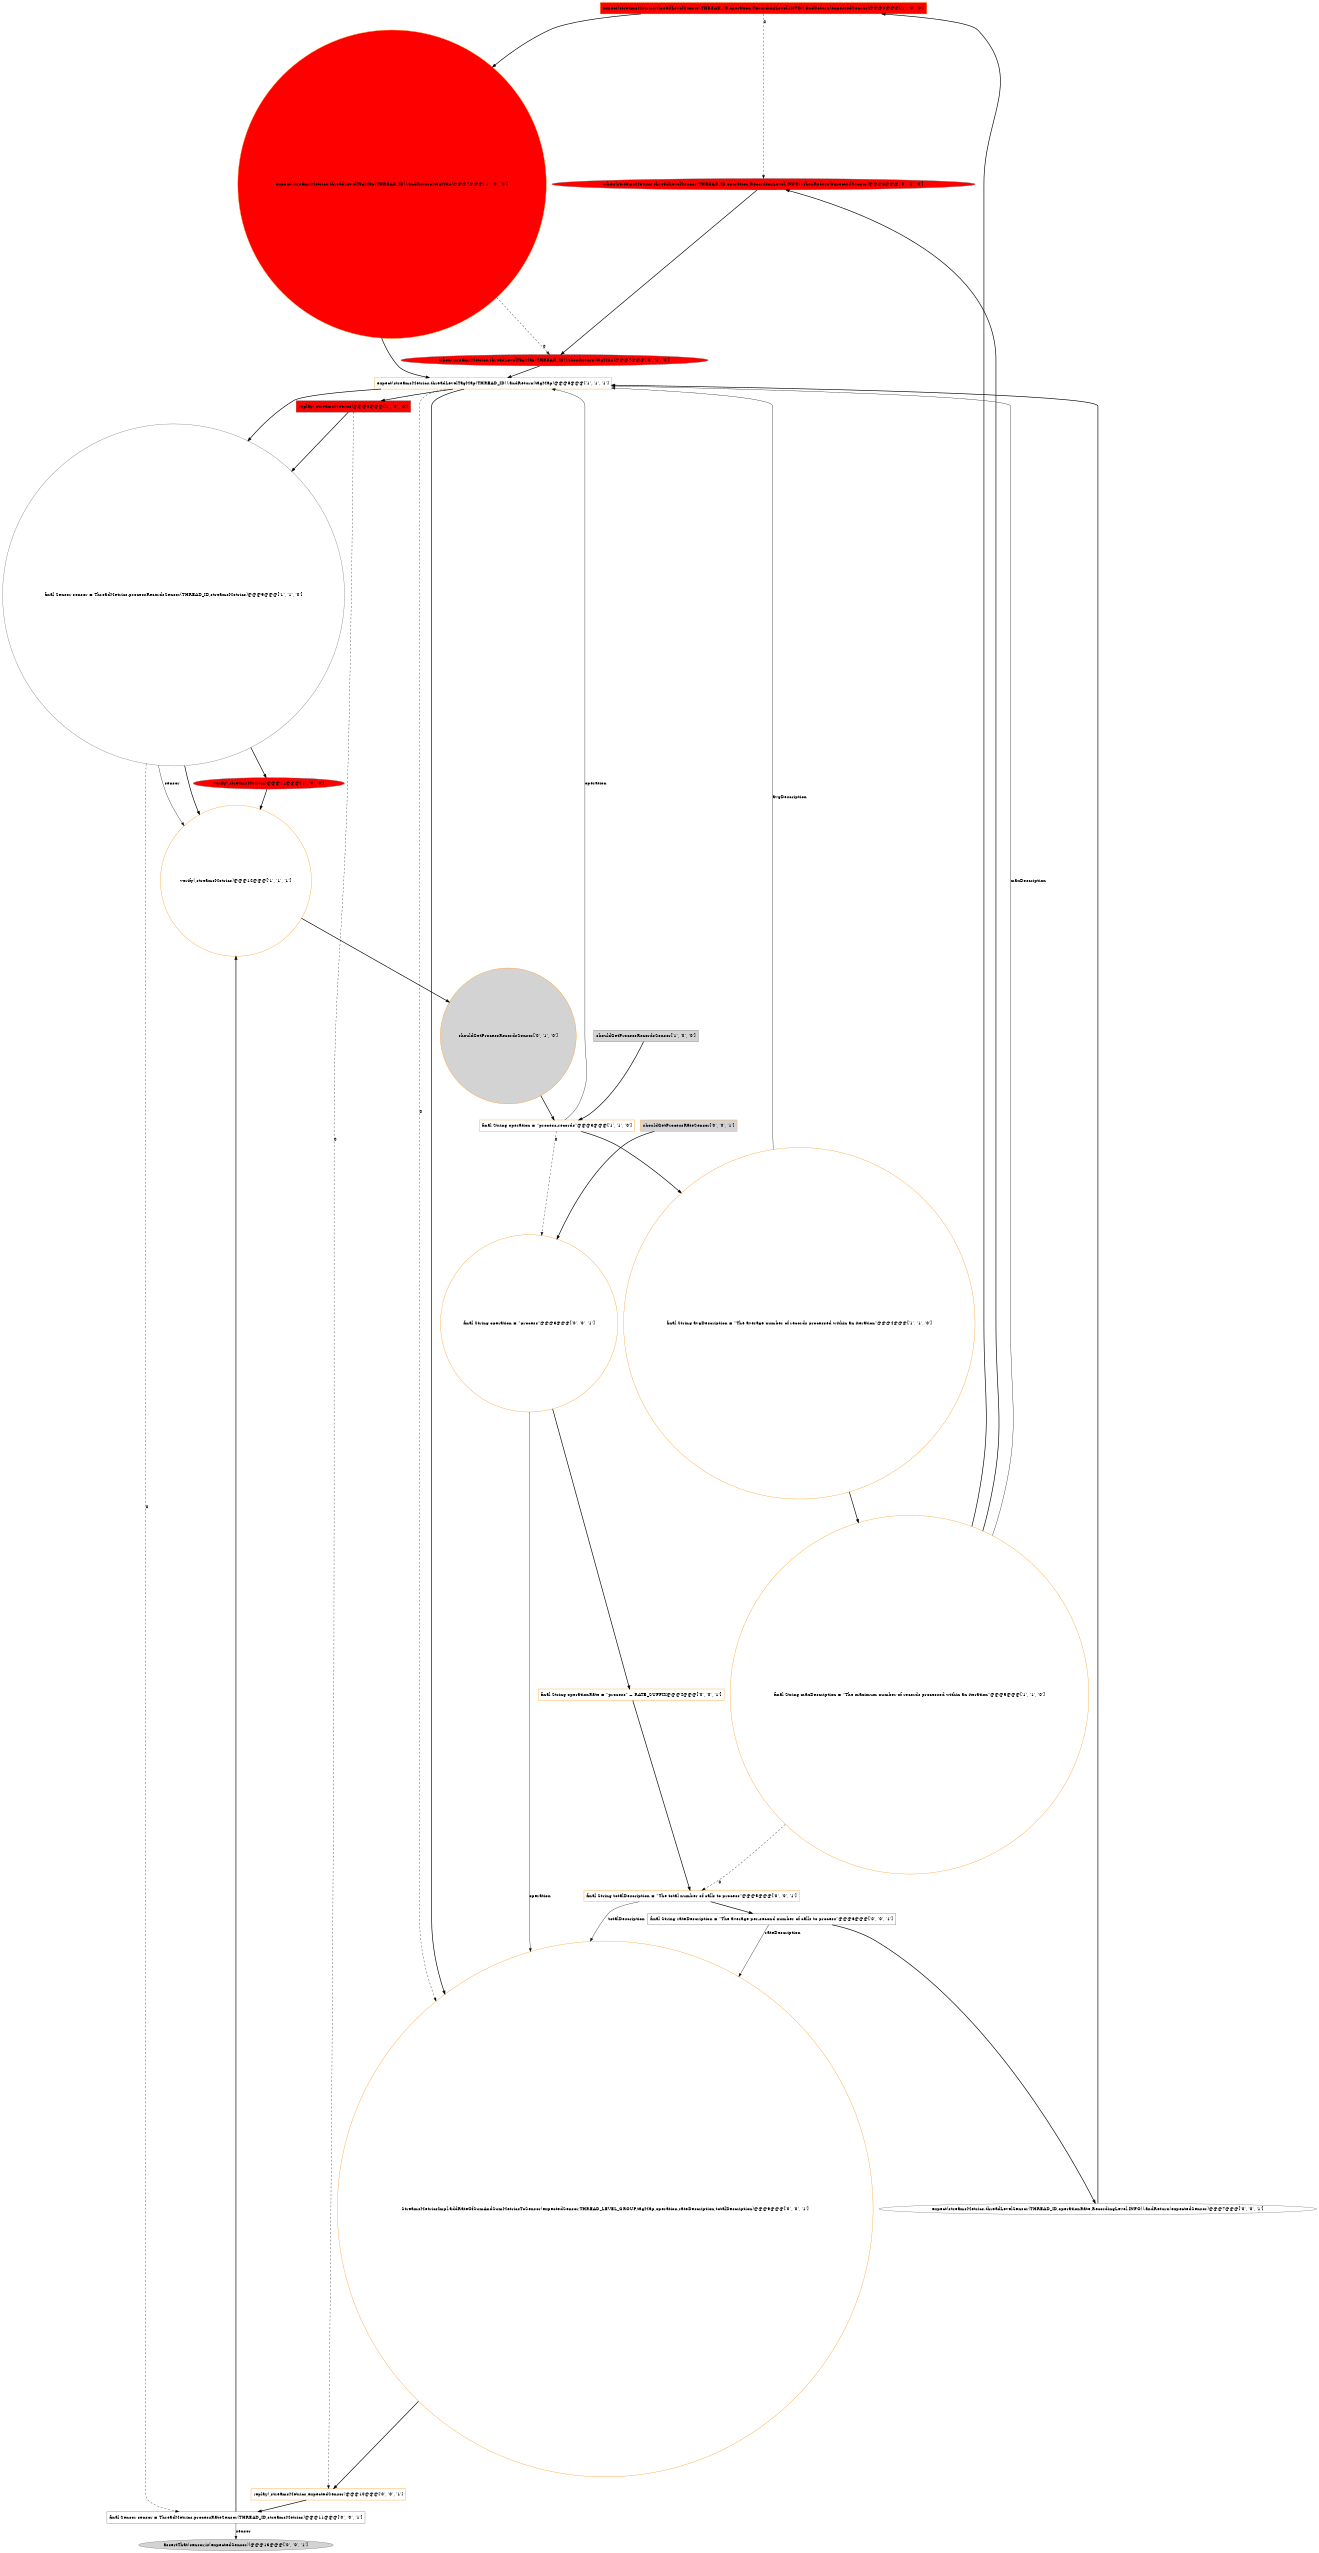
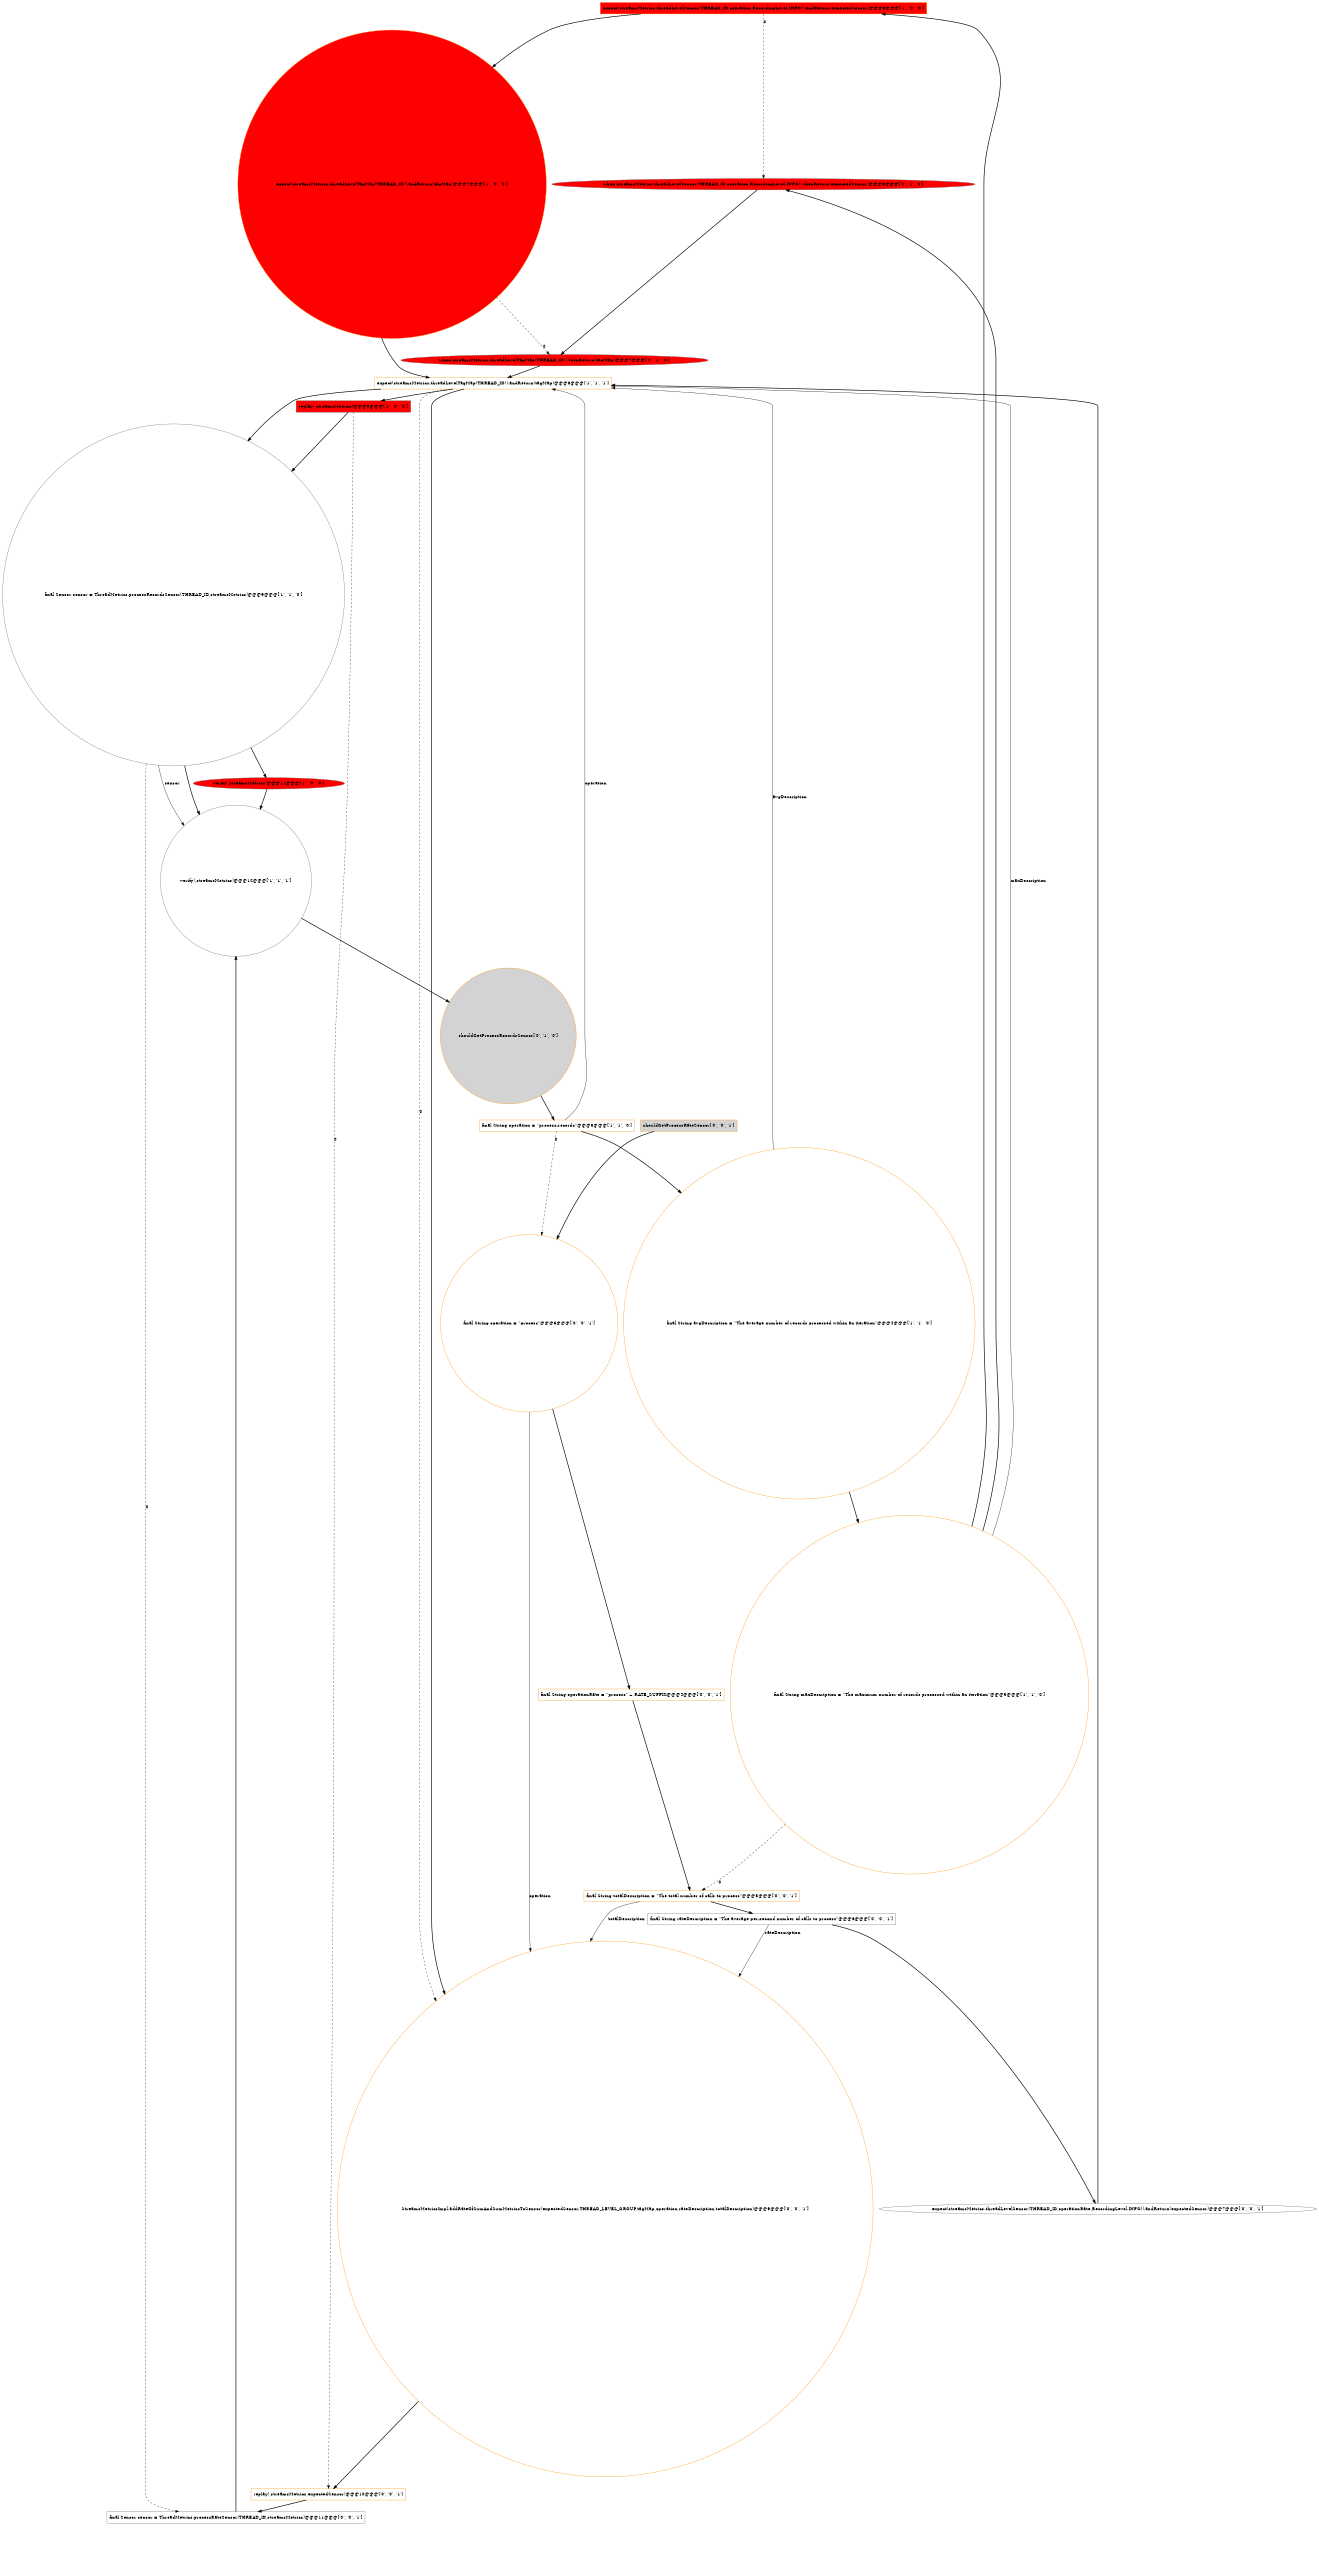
  digraph {
    node [color=darkorange fillcolor=white shape=box style=filled]
    edge [style=bold]
    n1 [fillcolor=red label="expect(streamsMetrics.threadLevelSensor(THREAD_ID,operation,RecordingLevel.INFO)).andReturn(expectedSensor)@@@6@@@['1', '0', '0']"]
    n2 [color=gray40 fillcolor=red label="when(streamsMetrics.threadLevelSensor(THREAD_ID,operation,RecordingLevel.INFO)).thenReturn(expectedSensor)@@@6@@@['0', '1', '0']" shape=ellipse]
    n3 [fillcolor=red label="expect(streamsMetrics.threadLevelTagMap(THREAD_ID)).andReturn(tagMap)@@@7@@@['1', '0', '0']" shape=circle]
    n4 [color=gray40 fillcolor=red label="when(streamsMetrics.threadLevelTagMap(THREAD_ID)).thenReturn(tagMap)@@@7@@@['0', '1', '0']" shape=ellipse]
    n5 [label="expect(streamsMetrics.threadLevelTagMap(THREAD_ID)).andReturn(tagMap)@@@8@@@['1', '1', '1']"]
    n6 [color=gray40 label="final Sensor sensor = ThreadMetrics.processRecordsSensor(THREAD_ID,streamsMetrics)@@@9@@@['1', '1', '0']" shape=circle]
    n7 [color=gray40 fillcolor=red label="replay(,streamsMetrics)@@@9@@@['1', '0', '0']"]
    n8 [label="StreamsMetricsImpl.addRateOfSumAndSumMetricsToSensor(expectedSensor,THREAD_LEVEL_GROUP,tagMap,operation,rateDescription,totalDescription)@@@9@@@['0', '0', '1']" shape=circle]
-   n9 [label="verify(,streamsMetrics)@@@12@@@['1', '1', '1']" shape=circle]
+   n9 [color=gray40 label="verify(,streamsMetrics)@@@12@@@['1', '1', '1']" shape=circle]
    n10 [color=gray40 fillcolor=red label="verify(,streamsMetrics)@@@11@@@['1', '0', '0']" shape=ellipse]
    n11 [color=gray40 label="final Sensor sensor = ThreadMetrics.processRateSensor(THREAD_ID,streamsMetrics)@@@11@@@['0', '0', '1']"]
    n12 [label="replay(,streamsMetrics,expectedSensor)@@@10@@@['0', '0', '1']"]
    n13 [color=gray40 label="expect(streamsMetrics.threadLevelSensor(THREAD_ID,operationRate,RecordingLevel.INFO)).andReturn(expectedSensor)@@@7@@@['0', '0', '1']" shape=ellipse]
    n14 [label="final String operation = \"process\"@@@3@@@['0', '0', '1']" shape=circle]
    n15 [label="final String operationRate = \"process\" + RATE_SUFFIX@@@4@@@['0', '0', '1']"]
    n16 [label="final String totalDescription = \"The total number of calls to process\"@@@5@@@['0', '0', '1']"]
    n17 [fillcolor=lightgray label="shouldGetProcessRecordsSensor['0', '1', '0']" shape=circle]
-   n18 [color=gray40 fillcolor=lightgray label="assertThat(sensor,is(expectedSensor))@@@13@@@['0', '0', '1']" shape=ellipse]
    n19 [color=gray40 label="final String rateDescription = \"The average per-second number of calls to process\"@@@6@@@['0', '0', '1']"]
    n20 [label="final String operation = \"process-records\"@@@3@@@['1', '1', '0']"]
    n21 [label="final String avgDescription = \"The average number of records processed within an iteration\"@@@4@@@['1', '1', '0']" shape=circle]
    n22 [label="final String maxDescription = \"The maximum number of records processed within an iteration\"@@@5@@@['1', '1', '0']" shape=circle]
-   n23 [color=gray40 fillcolor=lightgray label="shouldGetProcessRecordsSensor['1', '0', '0']"]
    n24 [fillcolor=lightgray label="shouldGetProcessRateSensor['0', '0', '1']"]
    n1 -> n2 [label=0 style=dashed]
    n1 -> n3
    n2 -> n4
    n3 -> n4 [label=0 style=dashed]
    n3 -> n5
    n4 -> n5
    n5 -> n6
    n5 -> n7
    n5 -> n8 [label=0 style=dashed]
    n5 -> n8
    n6 -> n9 [label=sensor style=solid]
    n6 -> n9
    n6 -> n10
    n6 -> n11 [label=0 style=dashed]
    n7 -> n6
    n7 -> n12 [label=0 style=dashed]
    n8 -> n12
    n9 -> n17
    n10 -> n9
    n11 -> n9
-   n11 -> n18 [label=sensor style=solid]
    n12 -> n11
    n13 -> n5
    n14 -> n8 [label=operation style=solid]
    n14 -> n15
    n15 -> n16
    n16 -> n8 [label=totalDescription style=solid]
    n16 -> n19
    n17 -> n20
    n19 -> n8 [label=rateDescription style=solid]
    n19 -> n13
    n20 -> n5 [label=operation style=solid]
    n20 -> n14 [label=0 style=dashed]
    n20 -> n21
    n21 -> n5 [label=avgDescription style=solid]
    n21 -> n22
    n22 -> n1
    n22 -> n2
    n22 -> n5 [label=maxDescription style=solid]
    n22 -> n16 [label=0 style=dashed]
-   n23 -> n20
    n24 -> n14
  }
